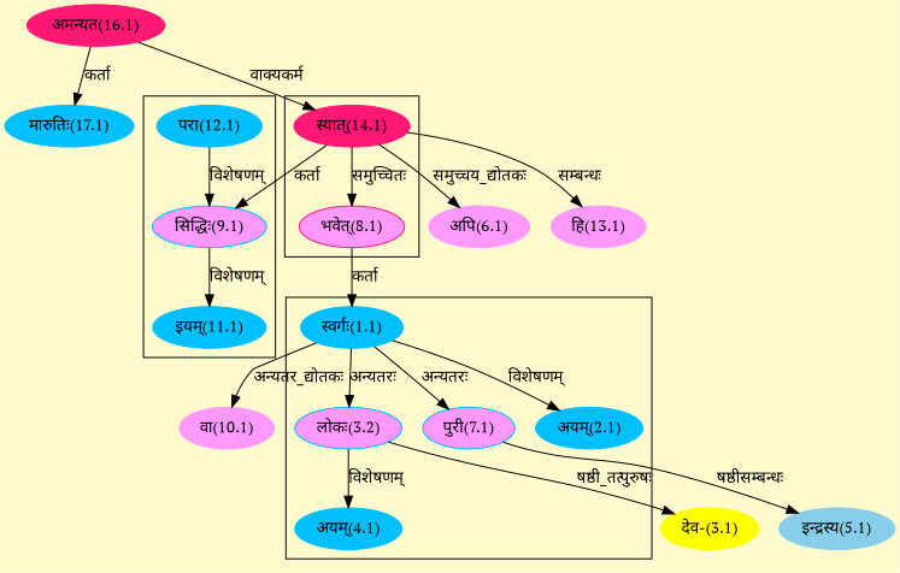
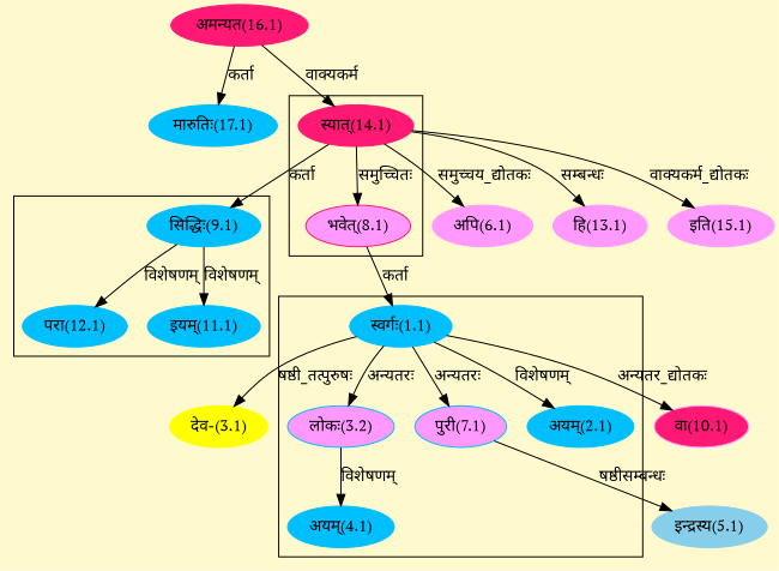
  digraph {
    bgcolor=lemonchiffon1
    compound=true
    fontname="PT Serif"
    rankdir=BT
    node [color="#00BFFF" fontname="PT Serif" style=filled]
    edge [dir=back fontname="PT Serif"]
    n1 [label="अयम्(2.1)"]
    n2 [label="स्वर्गः(1.1)"]
    n3 [fillcolor="#FF99FF" label="लोकः(3.2)"]
    n4 [label="अयम्(4.1)"]
    n5 [fillcolor="#FF99FF" label="पुरी(7.1)"]
    n6 [color="#FF1975" fillcolor="#FF99FF" label="भवेत्(8.1)"]
    n7 [color="#FF1975" label="स्यात्(14.1)"]
    n8 [label="इयम्(11.1)"]
-   n9 [label="सिद्धिः(9.1)" fillcolor="#FF99FF"]
+   n9 [label="सिद्धिः(9.1)"]
    n10 [label="परा(12.1)"]
    n11 [color="#FF1975" label="अमन्यत(16.1)"]
    n12 [color="#FFFF00" label="देव-(3.1)"]
    n13 [color="#87CEEB" label="इन्द्रस्य(5.1)"]
    n14 [color="#FF99FF" label="अपि(6.1)"]
-   n15 [color="#FF99FF" label="वा(10.1)"]
+   n15 [color="#FF99FF" label="वा(10.1)" fillcolor="#FF1975"]
    n16 [color="#FF99FF" label="हि(13.1)"]
+   n17 [color="#FF99FF" label="इति(15.1)"]
    n18 [label="मारुतिः(17.1)"]
    subgraph cluster_1 {
      n1
      n2
      n3
      n4
      n5
    }
    subgraph cluster_2 {
      n6
      n7
    }
    subgraph cluster_3 {
      n8
      n9
      n10
    }
    n1 -> n2 [label="विशेषणम्"]
    n2 -> n6 [label="कर्ता"]
    n3 -> n2 [label="अन्यतरः"]
    n4 -> n3 [label="विशेषणम्"]
    n5 -> n2 [label="अन्यतरः"]
    n6 -> n7 [label="समुच्चितः"]
    n7 -> n11 [label="वाक्यकर्म"]
    n8 -> n9 [label="विशेषणम्"]
    n9 -> n7 [label="कर्ता"]
-   n9 -> n10 [label="विशेषणम्"]
-   n12 -> n3 [label="षष्ठी_तत्पुरुषः"]
+   n10 -> n9 [label="विशेषणम्"]
+   n12 -> n2 [label="षष्ठी_तत्पुरुषः"]
    n13 -> n5 [label="षष्ठीसम्बन्धः"]
    n14 -> n7 [label="समुच्चय_द्योतकः"]
    n15 -> n2 [label="अन्यतर_द्योतकः"]
    n16 -> n7 [label="सम्बन्धः"]
+   n17 -> n7 [label="वाक्यकर्म_द्योतकः"]
    n18 -> n11 [label="कर्ता"]
  }
